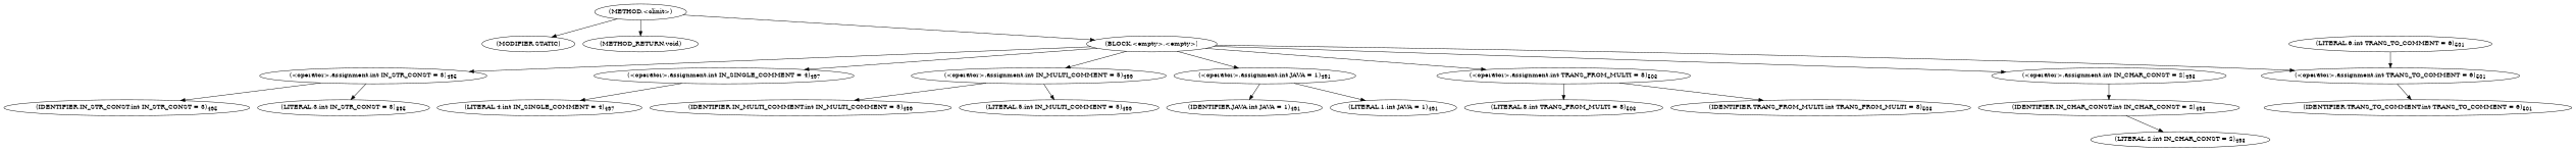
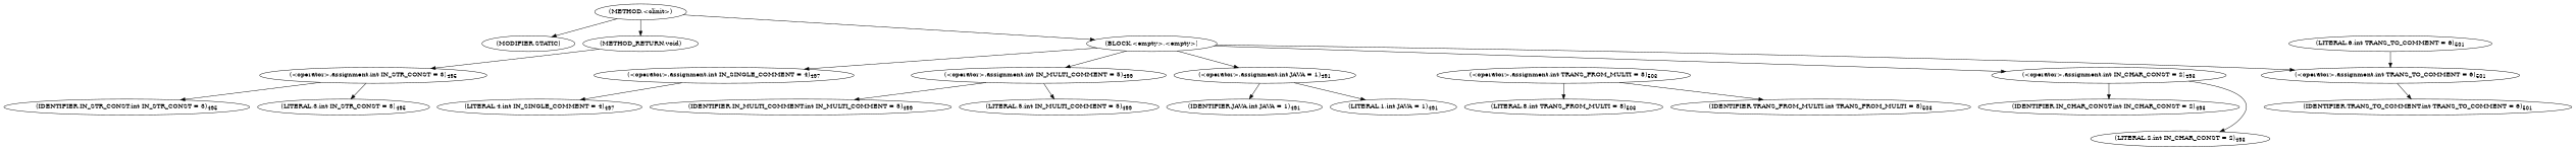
  digraph {
    n1 [label=<(METHOD,&lt;clinit&gt;)>]
    n2 [label=<(BLOCK,&lt;empty&gt;,&lt;empty&gt;)>]
    n3 [label=<(MODIFIER,STATIC)>]
    n4 [label=<(METHOD_RETURN,void)>]
    n5 [label=<(&lt;operator&gt;.assignment,int JAVA = 1)<SUB>491</SUB>>]
    n6 [label=<(&lt;operator&gt;.assignment,int IN_CHAR_CONST = 2)<SUB>493</SUB>>]
    n7 [label=<(&lt;operator&gt;.assignment,int IN_STR_CONST = 3)<SUB>495</SUB>>]
    n8 [label=<(&lt;operator&gt;.assignment,int IN_SINGLE_COMMENT = 4)<SUB>497</SUB>>]
    n9 [label=<(&lt;operator&gt;.assignment,int IN_MULTI_COMMENT = 5)<SUB>499</SUB>>]
    n10 [label=<(&lt;operator&gt;.assignment,int TRANS_TO_COMMENT = 6)<SUB>501</SUB>>]
    n11 [label=<(&lt;operator&gt;.assignment,int TRANS_FROM_MULTI = 8)<SUB>503</SUB>>]
    n12 [label=<(IDENTIFIER,JAVA,int JAVA = 1)<SUB>491</SUB>>]
    n13 [label=<(LITERAL,1,int JAVA = 1)<SUB>491</SUB>>]
    n14 [label=<(IDENTIFIER,IN_CHAR_CONST,int IN_CHAR_CONST = 2)<SUB>493</SUB>>]
    n15 [label=<(LITERAL,2,int IN_CHAR_CONST = 2)<SUB>493</SUB>>]
    n16 [label=<(IDENTIFIER,IN_STR_CONST,int IN_STR_CONST = 3)<SUB>495</SUB>>]
-   n17 [label=<(LITERAL,3,int IN_STR_CONST = 3)<SUB>895</SUB>>]
+   n17 [label=<(LITERAL,3,int IN_STR_CONST = 3)<SUB>495</SUB>>]
    n18 [label=<(LITERAL,4,int IN_SINGLE_COMMENT = 4)<SUB>497</SUB>>]
    n19 [label=<(IDENTIFIER,IN_MULTI_COMMENT,int IN_MULTI_COMMENT = 5)<SUB>499</SUB>>]
    n20 [label=<(LITERAL,5,int IN_MULTI_COMMENT = 5)<SUB>499</SUB>>]
    n21 [label=<(IDENTIFIER,TRANS_TO_COMMENT,int TRANS_TO_COMMENT = 6)<SUB>501</SUB>>]
    n22 [label=<(IDENTIFIER,TRANS_FROM_MULTI,int TRANS_FROM_MULTI = 8)<SUB>503</SUB>>]
    n23 [label=<(LITERAL,8,int TRANS_FROM_MULTI = 8)<SUB>503</SUB>>]
    n24 [label=<(LITERAL,6,int TRANS_TO_COMMENT = 6)<SUB>501</SUB>>]
    n1 -> n2
    n1 -> n3
    n1 -> n4
    n2 -> n5
    n2 -> n6
-   n2 -> n7
+   n4 -> n7
    n2 -> n8
    n2 -> n9
    n2 -> n10
-   n2 -> n11
    n5 -> n12
    n5 -> n13
    n6 -> n14
-   n14 -> n15
+   n6 -> n15
    n7 -> n16
    n7 -> n17
    n8 -> n18
    n9 -> n19
    n9 -> n20
    n10 -> n21
    n11 -> n22
    n11 -> n23
    n24 -> n10
  }
